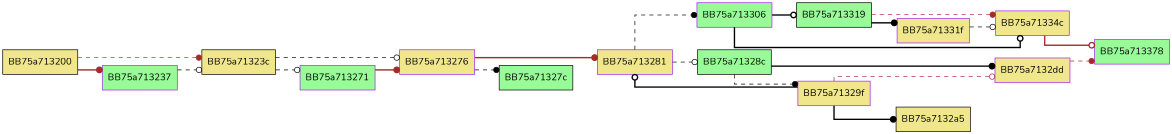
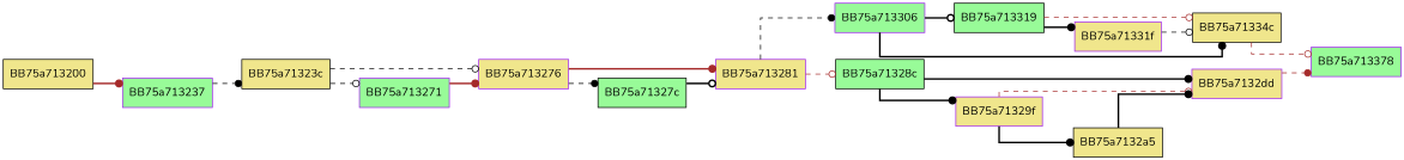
  digraph {
    fontname=Nunito
    rankdir=LR
    splines=ortho
    node [color=purple fillcolor=khaki fontname=Nunito shape=box style=filled]
    edge [arrowhead=dot color=black fontname=Nunito style=bold]
    BB75a713200 [color=black]
    BB75a71323c [color=black]
    BB75a713237 [fillcolor=palegreen]
    BB75a713276
    BB75a713271 [fillcolor=palegreen]
    BB75a713281
    BB75a71327c [color=black fillcolor=palegreen]
    BB75a713306 [fillcolor=palegreen]
    BB75a71328c [color=black fillcolor=palegreen]
-   BB75a71334c
+   BB75a71334c [color=black]
    BB75a713319 [color=black fillcolor=palegreen]
    BB75a7132dd
    BB75a71329f
    BB75a713378 [fillcolor=palegreen]
    BB75a71331f
    BB75a7132a5 [color=black]
-   BB75a713200 -> BB75a71323c [color=brown style=dashed]
    BB75a713200 -> BB75a713237 [color=brown]
    BB75a71323c -> BB75a713276 [arrowhead=odot style=dashed]
    BB75a71323c -> BB75a713271 [arrowhead=odot style=dashed]
-   BB75a713237 -> BB75a71323c [arrowhead=odot style=dashed]
+   BB75a713237 -> BB75a71323c [style=dashed]
    BB75a713276 -> BB75a713281 [color=brown]
    BB75a713276 -> BB75a71327c [style=dashed]
    BB75a713271 -> BB75a713276 [color=brown]
    BB75a713281 -> BB75a713306 [style=dashed]
-   BB75a713281 -> BB75a71328c [arrowhead=odot style=dashed]
-   BB75a71329f -> BB75a713281 [arrowhead=odot]
-   BB75a713306 -> BB75a71334c [arrowhead=odot]
+   BB75a713281 -> BB75a71328c [arrowhead=odot color=brown style=dashed]
+   BB75a71327c -> BB75a713281 [arrowhead=odot]
+   BB75a713306 -> BB75a71334c
    BB75a713306 -> BB75a713319 [arrowhead=odot]
    BB75a71328c -> BB75a7132dd
-   BB75a71328c -> BB75a71329f [style=dashed]
-   BB75a71334c -> BB75a713378 [arrowhead=odot color=brown]
-   BB75a713319 -> BB75a71334c [color=brown style=dashed]
+   BB75a71328c -> BB75a71329f
+   BB75a71334c -> BB75a713378 [arrowhead=odot color=brown style=dashed]
+   BB75a713319 -> BB75a71334c [arrowhead=odot color=brown style=dashed]
    BB75a713319 -> BB75a71331f
    BB75a7132dd -> BB75a713378 [color=brown style=dashed]
    BB75a71329f -> BB75a7132dd [arrowhead=odot color=brown style=dashed]
    BB75a71329f -> BB75a7132a5
    BB75a71331f -> BB75a71334c [arrowhead=odot style=dashed]
+   BB75a7132a5 -> BB75a7132dd
  }
